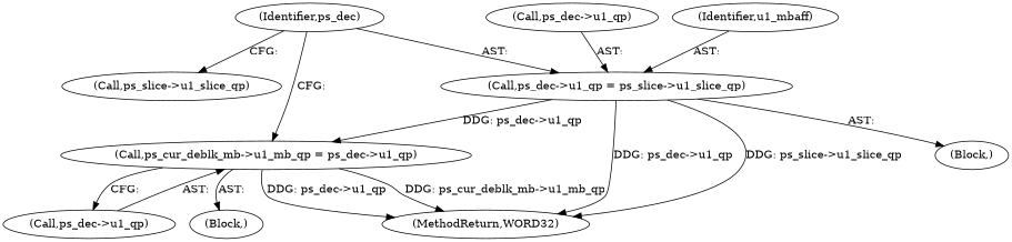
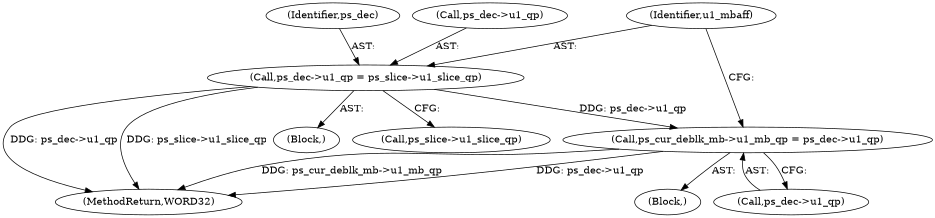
  digraph {
    n1 [label="(Call,ps_dec->u1_qp = ps_slice->u1_slice_qp)"]
    n2 [label="(Call,ps_cur_deblk_mb->u1_mb_qp = ps_dec->u1_qp)"]
    n3 [label="(MethodReturn,WORD32)"]
    n4 [label="(Block,)"]
    n5 [label="(Call,ps_slice->u1_slice_qp)"]
    n6 [label="(Call,ps_dec->u1_qp)"]
    n7 [label="(Block,)"]
    n8 [label="(Identifier,u1_mbaff)"]
    n9 [label="(Identifier,ps_dec)"]
    n10 [label="(Call,ps_dec->u1_qp)"]
    n1 -> n2 [label="DDG: ps_dec->u1_qp"]
    n1 -> n3 [label="DDG: ps_slice->u1_slice_qp"]
    n1 -> n3 [label="DDG: ps_dec->u1_qp"]
    n1 -> n4 [label="AST: "]
-   n9 -> n5 [label="CFG: "]
+   n1 -> n5 [label="CFG: "]
    n2 -> n3 [label="DDG: ps_dec->u1_qp"]
    n2 -> n3 [label="DDG: ps_cur_deblk_mb->u1_mb_qp"]
    n2 -> n6 [label="CFG: "]
    n2 -> n7 [label="AST: "]
    n6 -> n2 [label="AST: "]
    n8 -> n1 [label="AST: "]
-   n9 -> n2 [label="CFG: "]
+   n8 -> n2 [label="CFG: "]
    n9 -> n1 [label="AST: "]
    n10 -> n1 [label="AST: "]
  }
